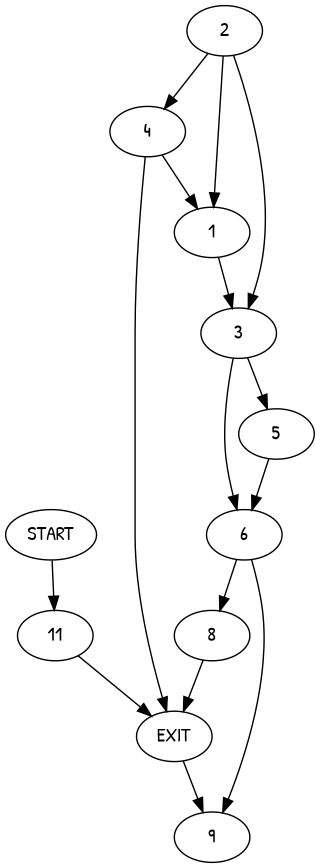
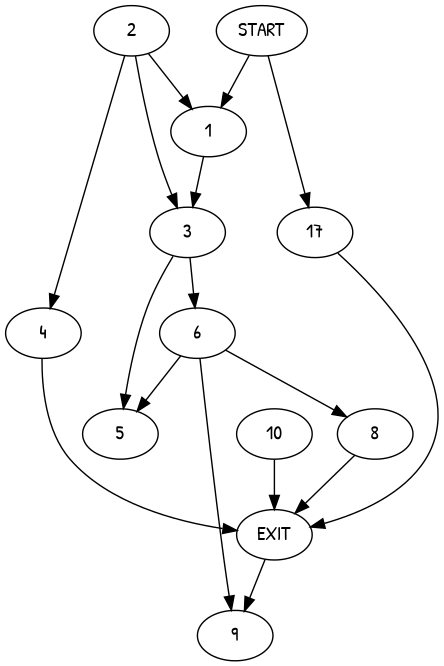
  digraph {
    fontname="Patrick Hand"
    node [fontname="Patrick Hand"]
    edge [fontname="Patrick Hand"]
    n1 [label=START]
    1
-   11
+   11 [label=17]
    3
    n5 [label=EXIT]
    9
    2
    4
    5
    6
    8
-   4 -> 1
+   10
+   n1 -> 1
    n1 -> 11
    1 -> 3
    11 -> n5
    3 -> 5
    3 -> 6
    n5 -> 9
    2 -> 1
    2 -> 3
    2 -> 4
    4 -> n5
-   5 -> 6
+   6 -> 5
    6 -> 9
    6 -> 8
    8 -> n5
+   10 -> n5
  }
